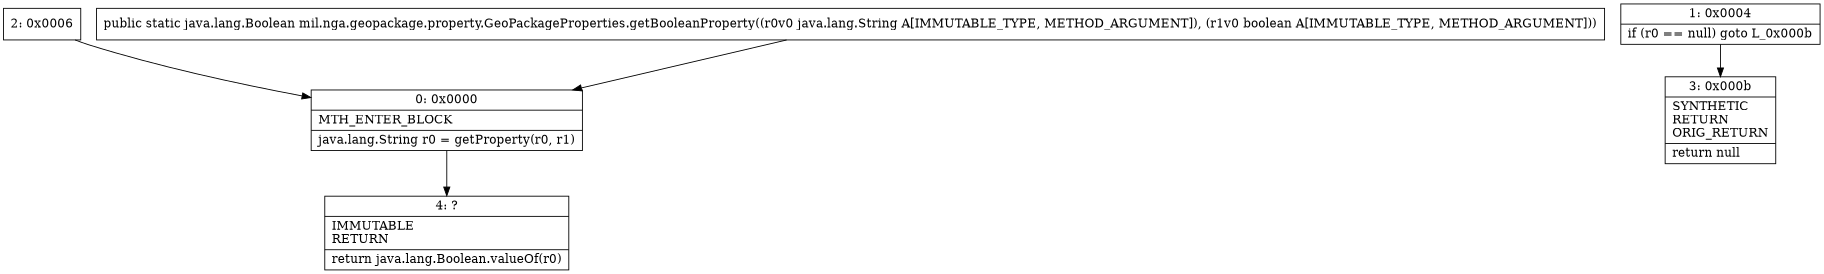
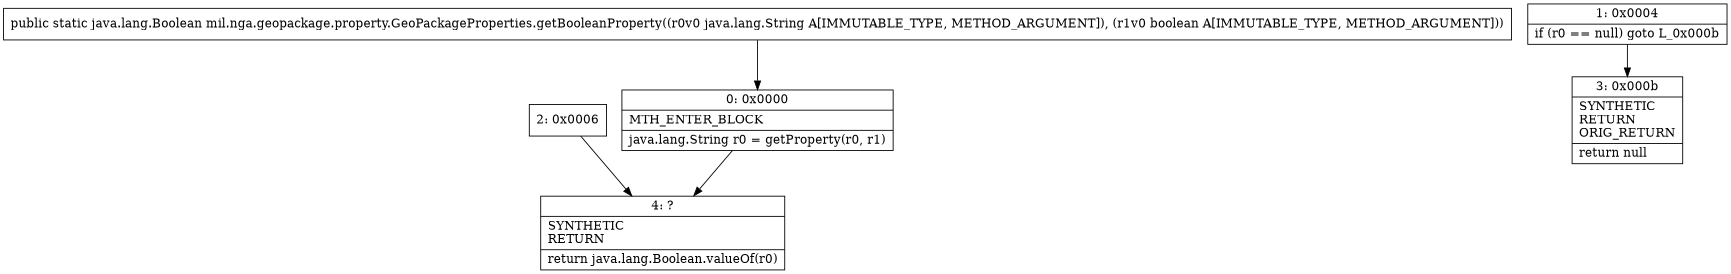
  digraph {
    node [shape=record]
    n1 [label="{0\:\ 0x0000|MTH_ENTER_BLOCK\l|java.lang.String r0 = getProperty(r0, r1)\l}"]
-   n2 [label="{4\:\ ?|IMMUTABLE\lRETURN\l|return java.lang.Boolean.valueOf(r0)\l}"]
+   n2 [label="{4\:\ ?|SYNTHETIC\lRETURN\l|return java.lang.Boolean.valueOf(r0)\l}"]
    n3 [label="{1\:\ 0x0004|if (r0 == null) goto L_0x000b\l}"]
    n4 [label="{3\:\ 0x000b|SYNTHETIC\lRETURN\lORIG_RETURN\l|return null\l}"]
    n5 [label="{2\:\ 0x0006}"]
    n6 [label="{public static java.lang.Boolean mil.nga.geopackage.property.GeoPackageProperties.getBooleanProperty((r0v0 java.lang.String A[IMMUTABLE_TYPE, METHOD_ARGUMENT]), (r1v0 boolean A[IMMUTABLE_TYPE, METHOD_ARGUMENT])) }"]
    n1 -> n2
    n3 -> n4
-   n5 -> n1
+   n5 -> n2
    n6 -> n1
  }
